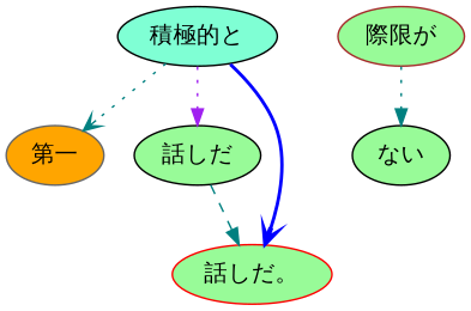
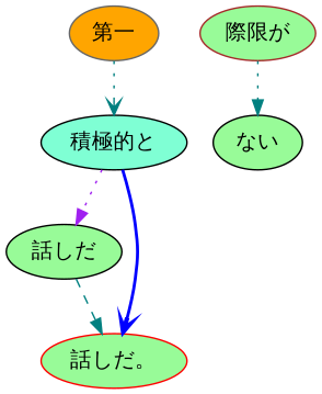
  digraph {
    node [color=black fillcolor=palegreen style=filled]
    edge [arrowhead=normal color=teal style=dotted]
    n1 [color=gray40 fillcolor=orange label="第一"]
    n2 [fillcolor=aquamarine label="積極的と"]
    n3 [label="話しだ"]
    n4 [color=red label="話しだ。"]
    n5 [color=brown label="際限が"]
    n6 [label="ない"]
-   n2 -> n1 [arrowhead=vee]
+   n1 -> n2 [arrowhead=vee]
    n2 -> n3 [color=purple]
    n2 -> n4 [arrowhead=vee color=blue style=bold]
    n3 -> n4 [style=dashed]
    n5 -> n6
  }
